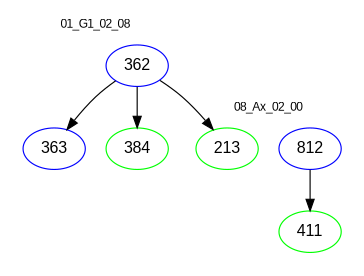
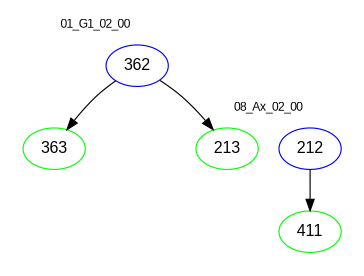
  digraph {
    fontname="Liberation Sans"
    node [color=green fontname="Liberation Sans"]
    edge [color=black fontname="Liberation Sans"]
-   n1 [color=blue label=812]
+   n1 [color=blue label=212]
    n2 [label=411]
    n3 [label=213]
    n4 [color=blue label=362]
-   n5 [color=blue label=363]
-   n6 [label=384]
+   n5 [label=363]
    subgraph cluster_1 {
      color=white
      fontsize=10
      label="08_Ax_02_00"
      n1
      n2
      n3
    }
    subgraph cluster_2 {
      color=white
      fontsize=10
-     label="01_G1_02_08"
+     label="01_G1_02_00"
      n4
      n5
-     n6
    }
    n1 -> n2
    n4 -> n3
    n4 -> n5
-   n4 -> n6
  }
